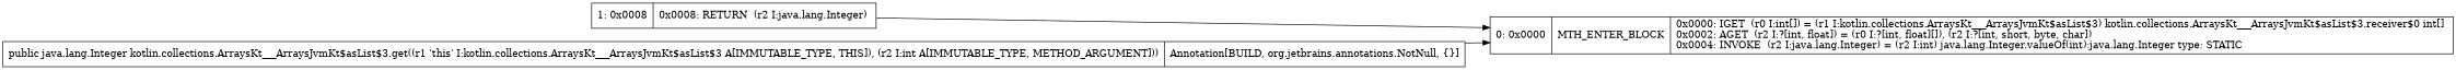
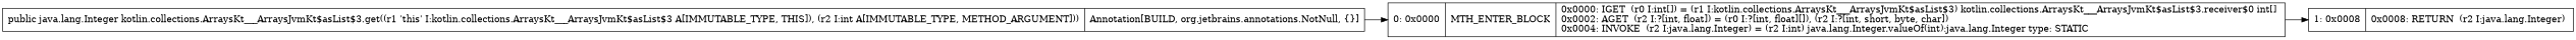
  digraph {
    rankdir=LR
    node [shape=record]
    n1 [label="{0\:\ 0x0000|MTH_ENTER_BLOCK\l|0x0000: IGET  (r0 I:int[]) = (r1 I:kotlin.collections.ArraysKt___ArraysJvmKt$asList$3) kotlin.collections.ArraysKt___ArraysJvmKt$asList$3.receiver$0 int[] \l0x0002: AGET  (r2 I:?[int, float]) = (r0 I:?[int, float][]), (r2 I:?[int, short, byte, char]) \l0x0004: INVOKE  (r2 I:java.lang.Integer) = (r2 I:int) java.lang.Integer.valueOf(int):java.lang.Integer type: STATIC \l}"]
    n2 [label="{1\:\ 0x0008|0x0008: RETURN  (r2 I:java.lang.Integer) \l}"]
    n3 [label="{public java.lang.Integer kotlin.collections.ArraysKt___ArraysJvmKt$asList$3.get((r1 'this' I:kotlin.collections.ArraysKt___ArraysJvmKt$asList$3 A[IMMUTABLE_TYPE, THIS]), (r2 I:int A[IMMUTABLE_TYPE, METHOD_ARGUMENT]))  | Annotation[BUILD, org.jetbrains.annotations.NotNull, \{\}]\l}"]
-   n2 -> n1
+   n1 -> n2
    n3 -> n1
  }
